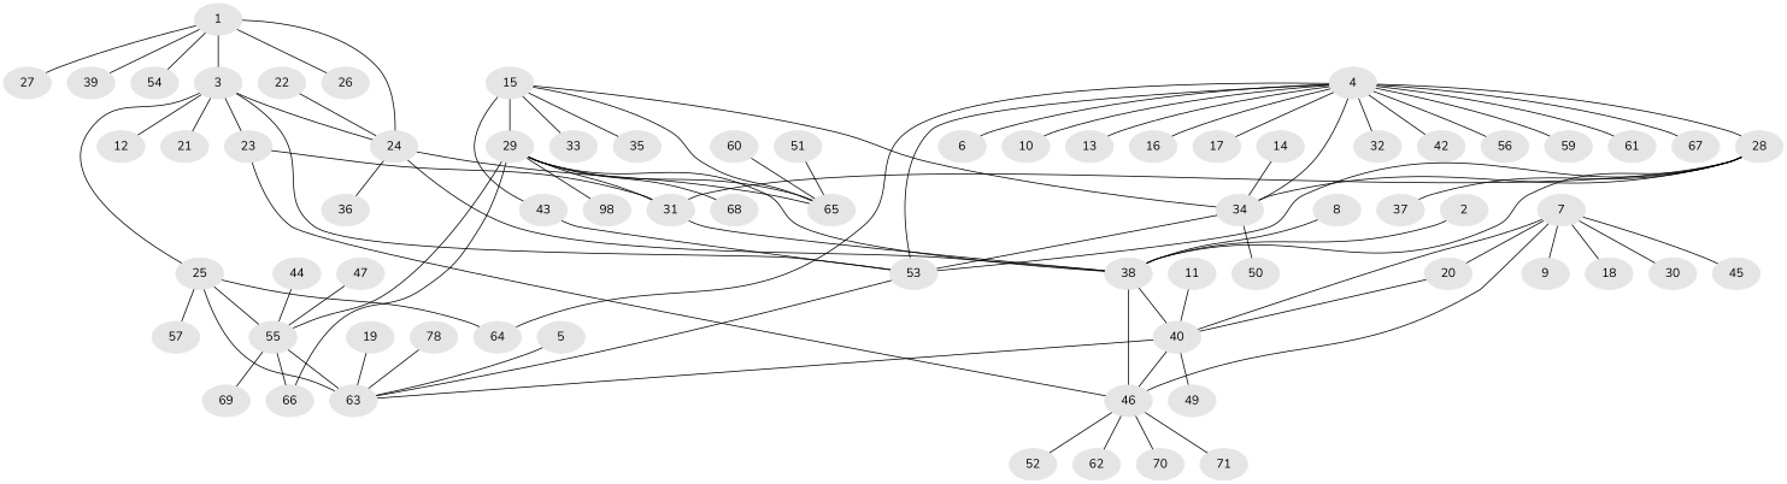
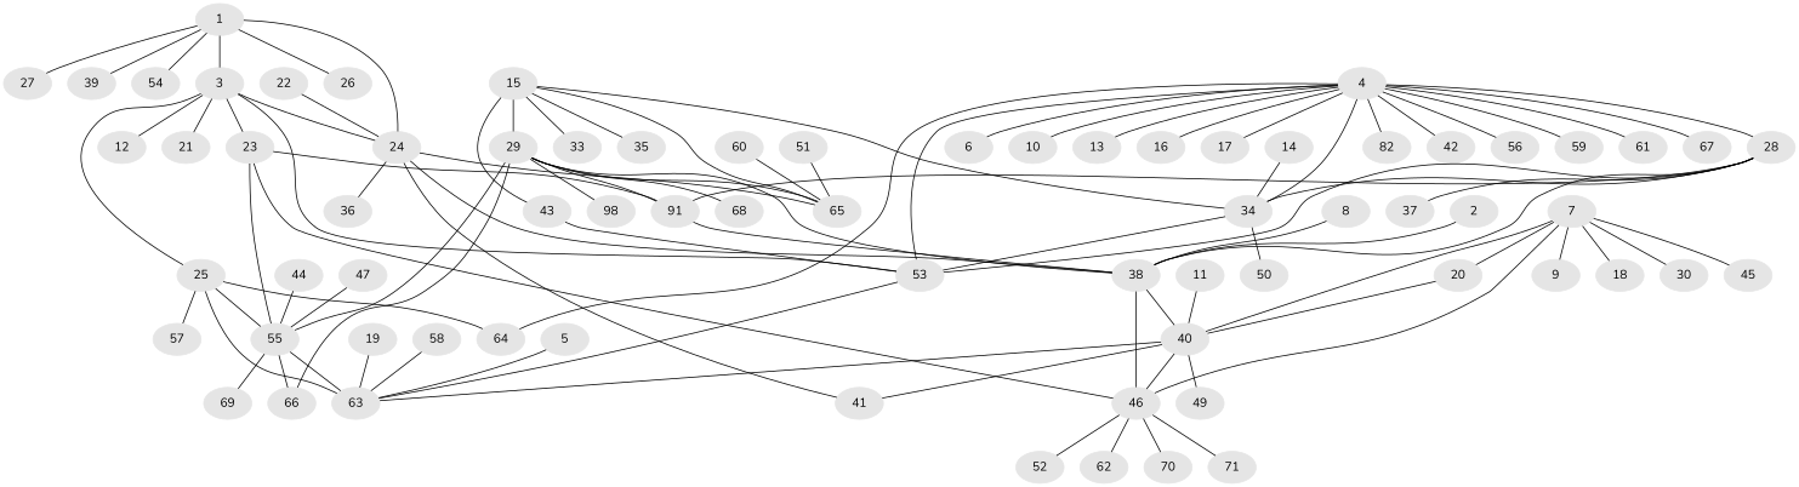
  graph {
    fontname=Nunito
    node [color=gray90 fontname=Nunito style=filled]
    edge [fontname=Nunito weight=1.0]
    1
    3
    24
    26
    27
    39
    54
    12
    21
    23
    25
    53
    38
    65
    36
+   41
    2
    40
    46
-   31
+   31 [label=91]
    55
    64
    63
    57
    4
    6
    10
    13
    16
    17
    28
-   32
+   32 [label=82]
    34
    42
    56
    59
    61
    67
    37
    50
    5
    7
    9
    18
    30
    45
    20
    49
    52
    62
    70
    71
    8
    11
    14
    15
    29
    33
    35
    43
    n61 [label=98]
    66
    68
    19
    22
    69
    44
    47
    51
-   58 [label=78]
+   58
    60
    1 -- 3 [weight=8.0]
    1 -- 24 [weight=4.0]
    1 -- 26
    1 -- 27
    1 -- 39
    1 -- 54
    3 -- 24 [weight=2.0]
    3 -- 12
    3 -- 21
    3 -- 23
    3 -- 25
    3 -- 53
    24 -- 38
    24 -- 65
    24 -- 36
+   24 -- 41
    23 -- 46
    23 -- 31
+   23 -- 55
    25 -- 55 [weight=5.0]
    25 -- 64
    25 -- 63
    25 -- 57
    53 -- 63
    38 -- 40 [weight=3.0]
    38 -- 46 [weight=6.0]
    2 -- 38
+   40 -- 41
    40 -- 46 [weight=2.0]
    40 -- 63
    40 -- 49
    46 -- 52
    46 -- 62
    46 -- 70
    46 -- 71
    31 -- 38
    55 -- 63 [weight=5.0]
    55 -- 66
    55 -- 69
    4 -- 53 [weight=3.0]
    4 -- 64
    4 -- 6
    4 -- 10
    4 -- 13
    4 -- 16
    4 -- 17
    4 -- 28 [weight=6.0]
    4 -- 32
    4 -- 34 [weight=3.0]
    4 -- 42
    4 -- 56
    4 -- 59
    4 -- 61
    4 -- 67
    28 -- 53 [weight=2.0]
    28 -- 38
    28 -- 31
    28 -- 34 [weight=2.0]
    28 -- 37
    34 -- 53
    34 -- 50
    5 -- 63
    7 -- 40
    7 -- 46 [weight=2.0]
    7 -- 9
    7 -- 18
    7 -- 30
    7 -- 45
    7 -- 20 [weight=3.0]
    20 -- 40
    8 -- 38
    11 -- 40
    14 -- 34
    15 -- 65 [weight=4.0]
    15 -- 34
    15 -- 29 [weight=8.0]
    15 -- 33
    15 -- 35
    15 -- 43
    29 -- 38
    29 -- 65 [weight=2.0]
    29 -- 31 [weight=2.0]
    29 -- 55
    29 -- n61
    29 -- 66
    29 -- 68
    43 -- 53
    19 -- 63
    22 -- 24
    44 -- 55
    47 -- 55
    51 -- 65
    58 -- 63
    60 -- 65
  }
